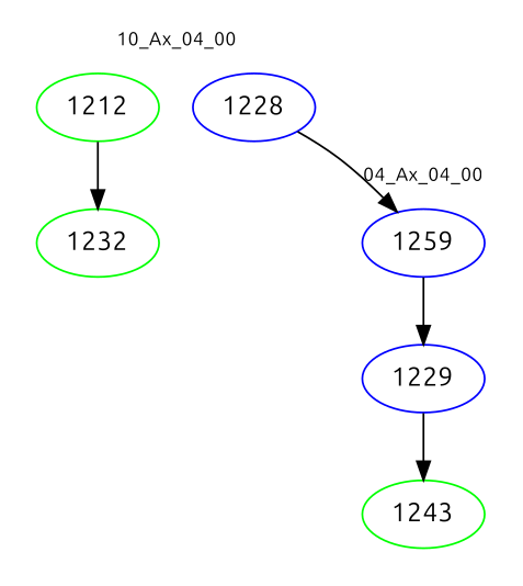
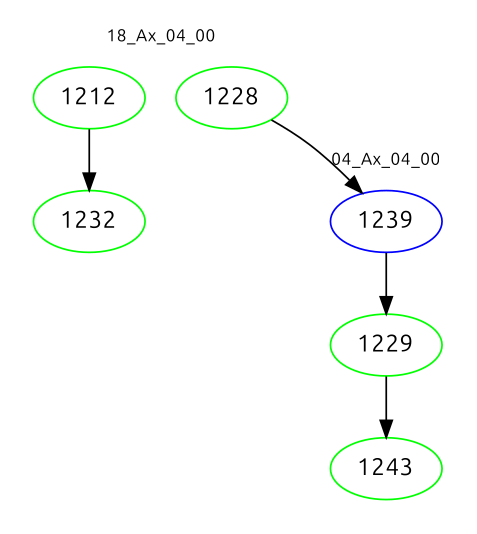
  digraph {
    fontname=Ubuntu
    node [color=green fontname=Ubuntu]
    edge [color=black fontname=Ubuntu]
-   n1 [color=blue label=1259]
-   n2 [color=blue label=1229]
+   n1 [color=blue label=1239]
+   n2 [label=1229]
    n3 [label=1243]
-   n4 [color=blue label=1228]
+   n4 [label=1228]
    n5 [label=1212]
    n6 [label=1232]
    subgraph cluster_1 {
      color=white
      fontsize=10
      label="04_Ax_04_00"
      n1
      n2
      n3
    }
    subgraph cluster_2 {
      color=white
      fontsize=10
-     label="10_Ax_04_00"
+     label="18_Ax_04_00"
      n4
      n5
      n6
    }
    n1 -> n2
    n2 -> n3
    n4 -> n1
    n5 -> n6
  }
